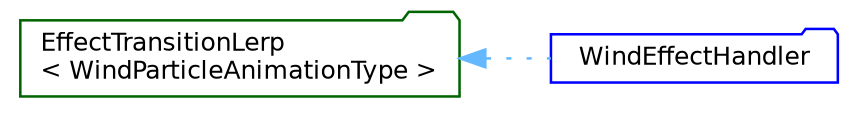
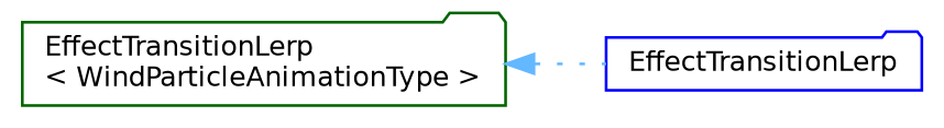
  digraph {
    rankdir=LR
    node [fillcolor=white fontname=Helvetica fontsize=10 shape=folder style=filled]
    n1 [color=darkgreen height=0.2 label="EffectTransitionLerp\l\< WindParticleAnimationType \>" width=0.4]
-   n2 [color=blue height=0.2 label=WindEffectHandler width=0.4]
+   n2 [color=blue height=0.2 label=EffectTransitionLerp width=0.4]
    n1 -> n2 [color=steelblue1 dir=back fontname=Helvetica fontsize=10 labelfontname=Helvetica labelfontsize=10 style=dotted]
  }
